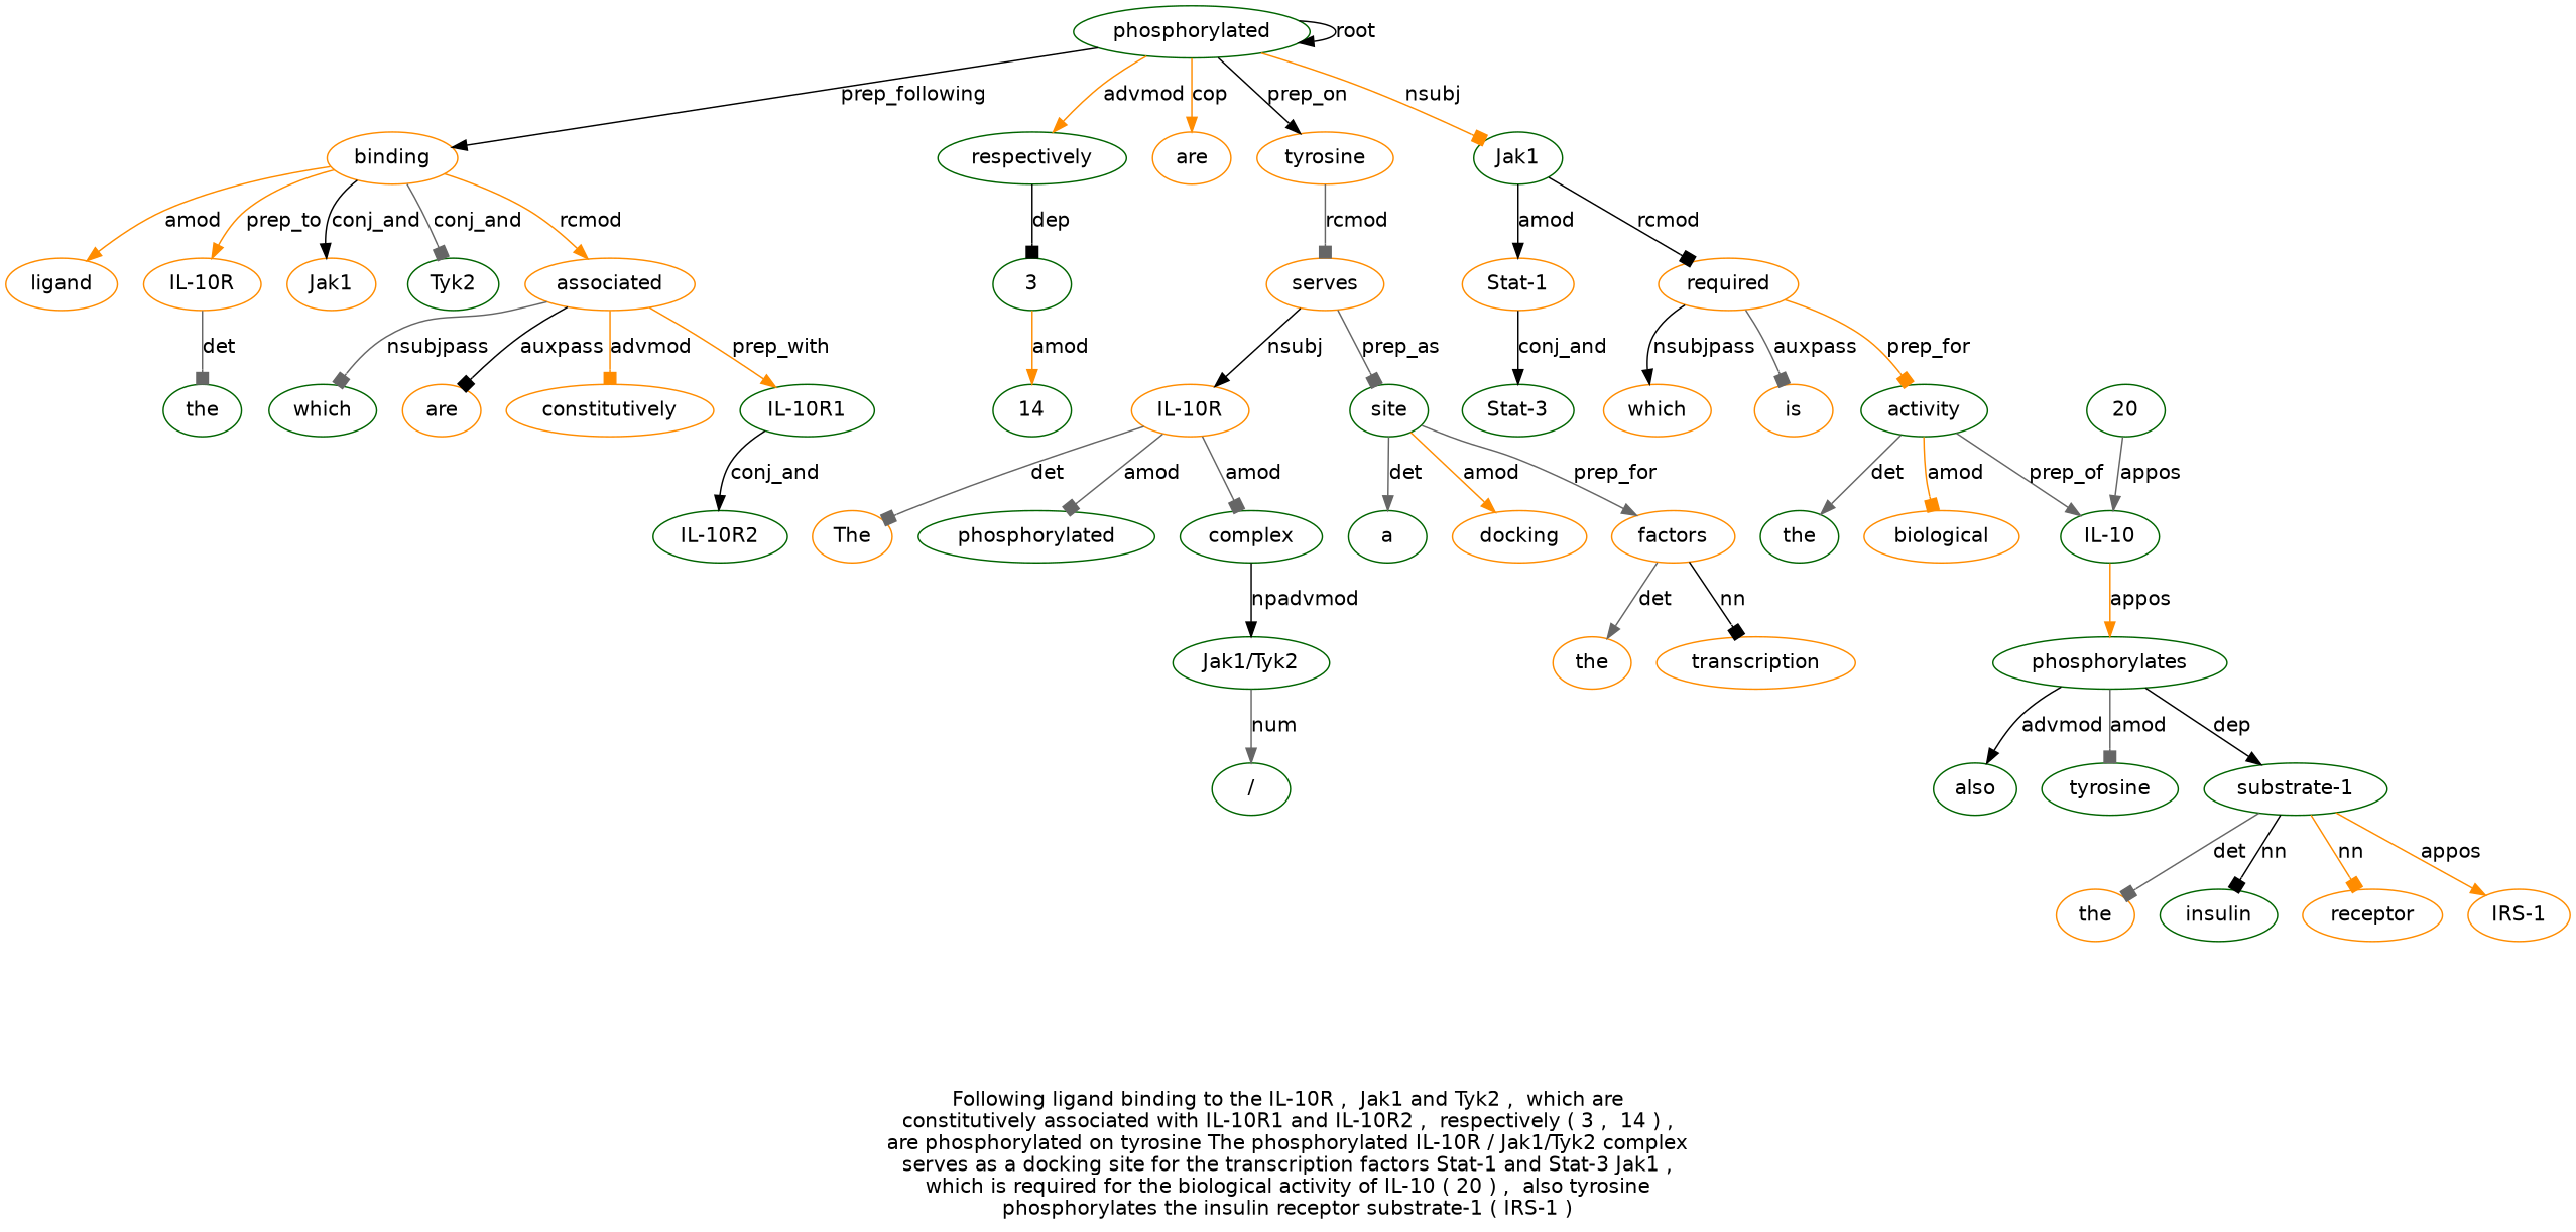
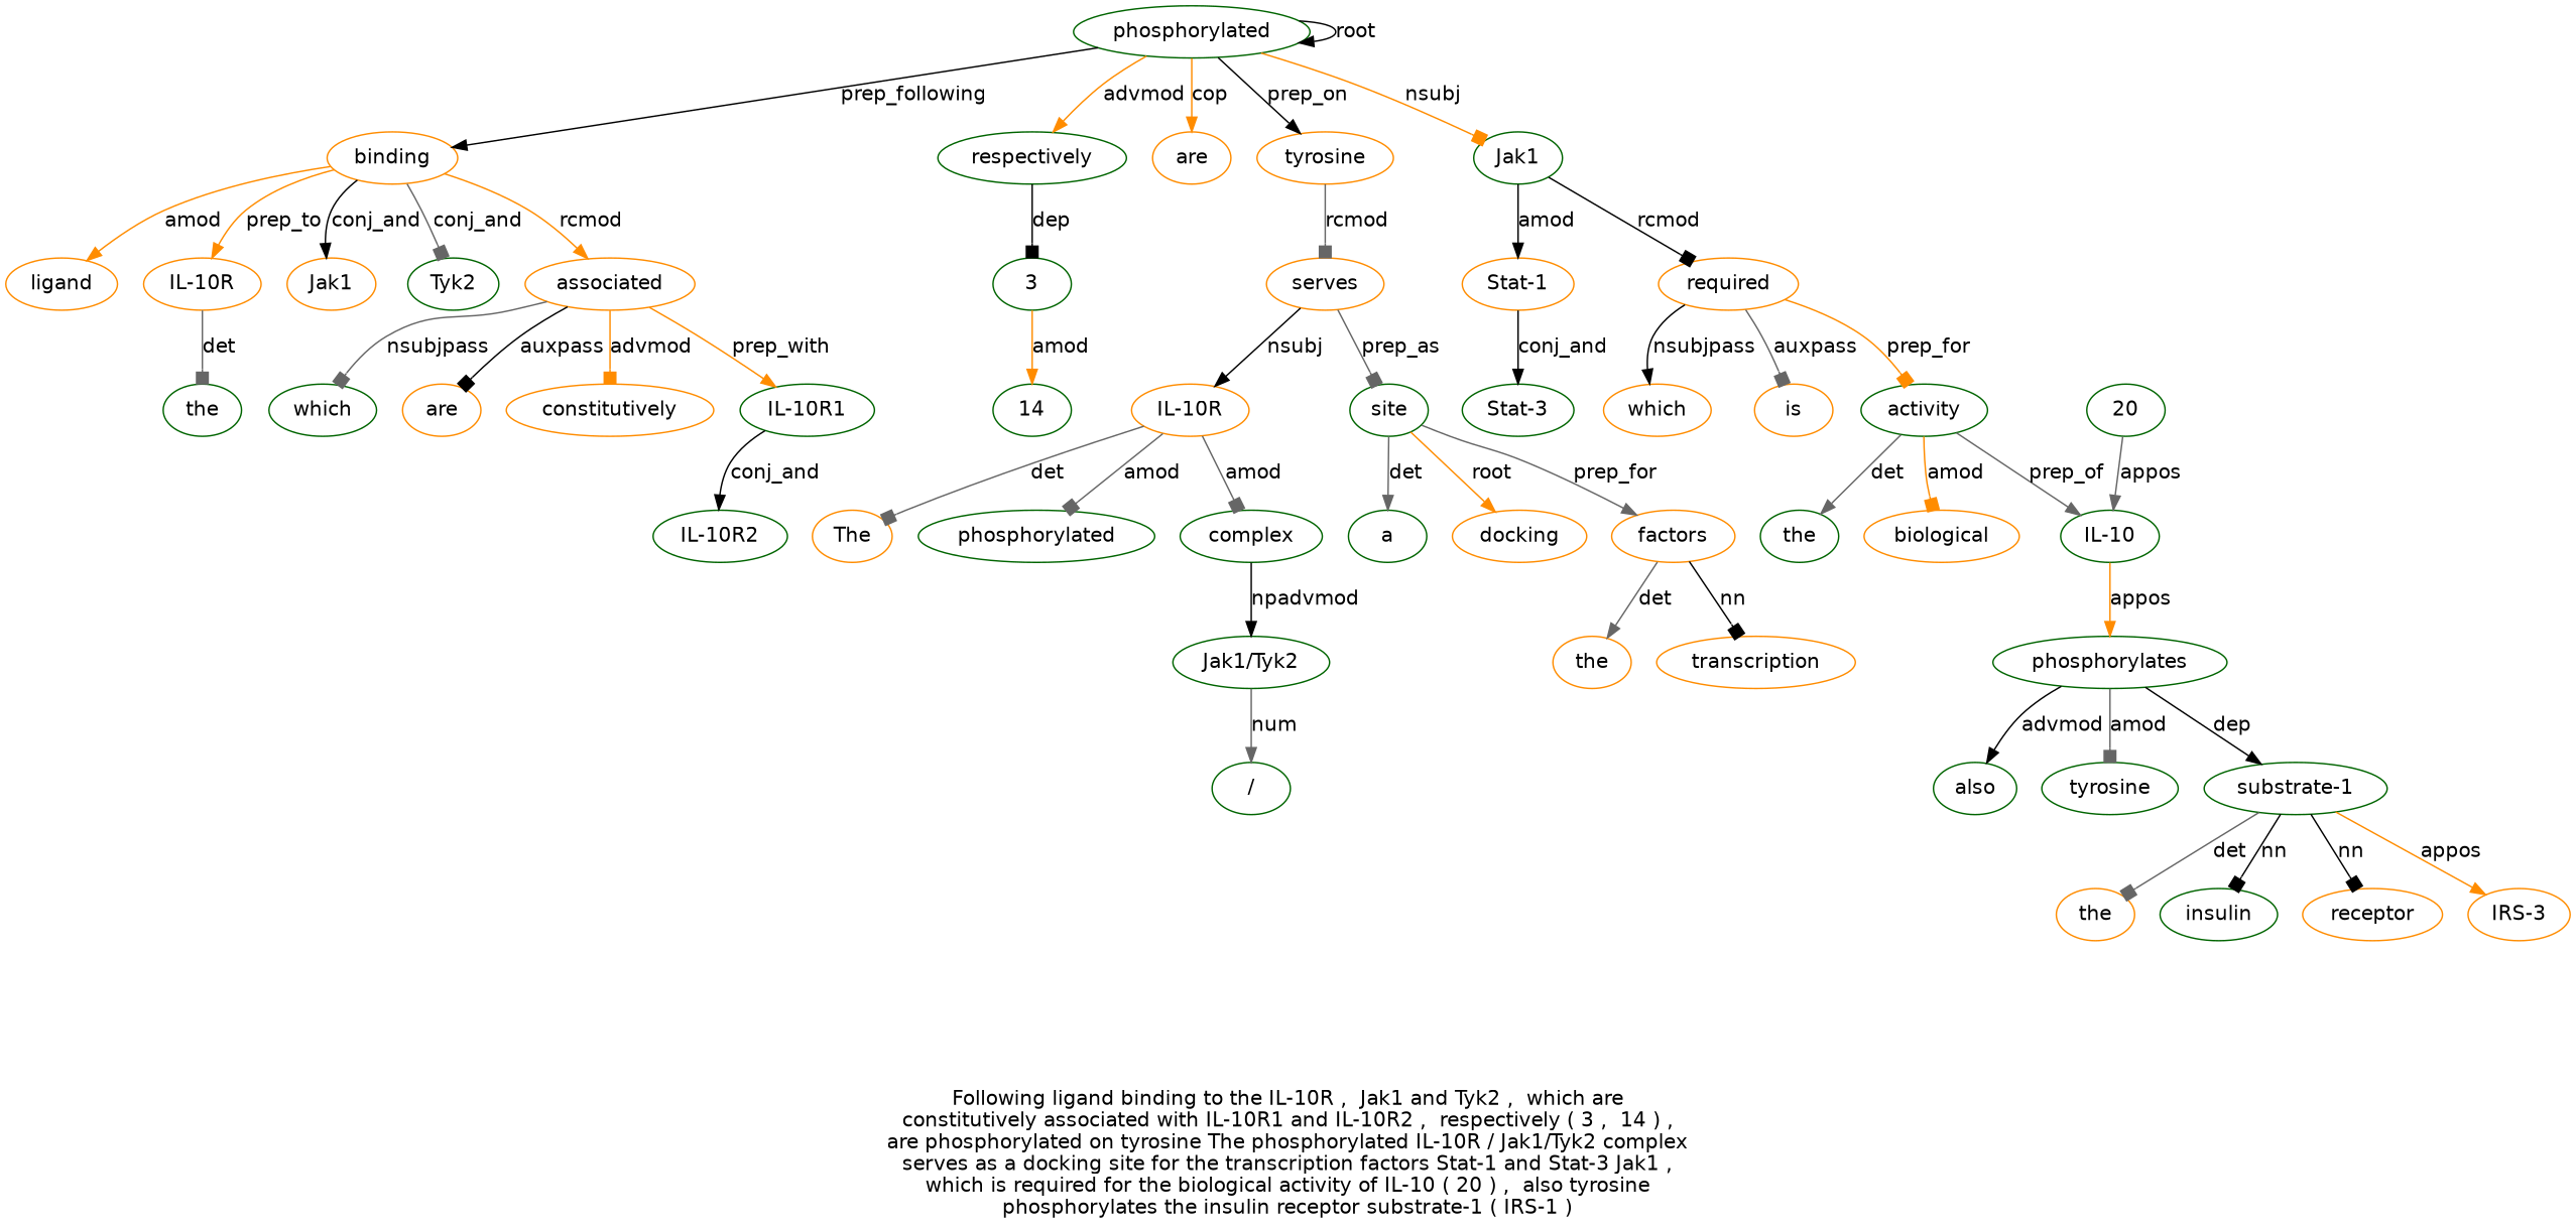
  digraph {
    fontname="DejaVu Sans"
    label="Following ligand binding to the IL-10R ,  Jak1 and Tyk2 ,  which are\nconstitutively associated with IL-10R1 and IL-10R2 ,  respectively ( 3 ,  14 ) ,\nare phosphorylated on tyrosine The phosphorylated IL-10R / Jak1/Tyk2 complex\nserves as a docking site for the transcription factors Stat-1 and Stat-3 Jak1 ,\nwhich is required for the biological activity of IL-10 ( 20 ) ,  also tyrosine\nphosphorylates the insulin receptor substrate-1 ( IRS-1 )"
    node [color=darkgreen fillcolor=white fontname="DejaVu Sans" style=filled]
    edge [arrowhead=normal color=black fontname="DejaVu Sans"]
    n1 [color=darkorange label=binding]
    n2 [color=darkorange label=ligand]
    n3 [color=darkorange label="IL-10R"]
    n4 [color=darkorange label=Jak1]
    n5 [label=Tyk2]
    n6 [color=darkorange label=associated]
    n7 [label=the]
    n8 [label=which]
    n9 [color=darkorange label=are]
    n10 [color=darkorange label=constitutively]
    n11 [label="IL-10R1"]
    n12 [label=phosphorylated]
    n13 [label=respectively]
    n14 [color=darkorange label=are]
    n15 [color=darkorange label=tyrosine]
    n16 [label=Jak1]
    n17 [label=3]
    n18 [color=darkorange label=serves]
    n19 [color=darkorange label="Stat-1"]
    n20 [color=darkorange label=required]
    n21 [label="IL-10R2"]
    n22 [label=14]
    n23 [color=darkorange label="IL-10R"]
    n24 [label=site]
    n25 [color=darkorange label=The]
    n26 [label=phosphorylated]
    n27 [label=complex]
    n28 [label="Jak1/Tyk2"]
    n29 [label=a]
    n30 [color=darkorange label=docking]
    n31 [color=darkorange label=factors]
    n32 [label="/"]
    n33 [color=darkorange label=the]
    n34 [color=darkorange label=transcription]
    n35 [label="Stat-3"]
    n36 [color=darkorange label=which]
    n37 [color=darkorange label=is]
    n38 [label=activity]
    n39 [label=the]
    n40 [color=darkorange label=biological]
    n41 [label="IL-10"]
    n42 [label=phosphorylates]
    n43 [label=20]
    n44 [label=also]
    n45 [label=tyrosine]
    n46 [label="substrate-1"]
    n47 [color=darkorange label=the]
    n48 [label=insulin]
    n49 [color=darkorange label=receptor]
-   n50 [color=darkorange label="IRS-1"]
+   n50 [color=darkorange label="IRS-3"]
    n1 -> n2 [color=darkorange label=amod]
    n1 -> n3 [color=darkorange label=prep_to]
    n1 -> n4 [label=conj_and]
    n1 -> n5 [arrowhead=box color=gray40 label=conj_and]
    n1 -> n6 [color=darkorange label=rcmod]
    n3 -> n7 [arrowhead=box color=gray40 label=det]
    n6 -> n8 [arrowhead=box color=gray40 label=nsubjpass]
    n6 -> n9 [arrowhead=box label=auxpass]
    n6 -> n10 [arrowhead=box color=darkorange label=advmod]
    n6 -> n11 [color=darkorange label=prep_with]
    n11 -> n21 [label=conj_and]
    n12 -> n1 [label=prep_following]
    n12 -> n12 [label=root]
    n12 -> n13 [color=darkorange label=advmod]
    n12 -> n14 [color=darkorange label=cop]
    n12 -> n15 [label=prep_on]
    n12 -> n16 [arrowhead=box color=darkorange label=nsubj]
    n13 -> n17 [arrowhead=box label=dep]
    n15 -> n18 [arrowhead=box color=gray40 label=rcmod]
    n16 -> n19 [label=amod]
    n16 -> n20 [arrowhead=box label=rcmod]
    n17 -> n22 [color=darkorange label=amod]
    n18 -> n23 [label=nsubj]
    n18 -> n24 [arrowhead=box color=gray40 label=prep_as]
    n19 -> n35 [label=conj_and]
    n20 -> n36 [label=nsubjpass]
    n20 -> n37 [arrowhead=box color=gray40 label=auxpass]
    n20 -> n38 [arrowhead=box color=darkorange label=prep_for]
    n23 -> n25 [arrowhead=box color=gray40 label=det]
    n23 -> n26 [arrowhead=box color=gray40 label=amod]
    n23 -> n27 [arrowhead=box color=gray40 label=amod]
    n24 -> n29 [color=gray40 label=det]
-   n24 -> n30 [color=darkorange label=amod]
+   n24 -> n30 [color=darkorange label=root]
    n24 -> n31 [color=gray40 label=prep_for]
    n27 -> n28 [label=npadvmod]
    n28 -> n32 [color=gray40 label=num]
    n31 -> n33 [color=gray40 label=det]
    n31 -> n34 [arrowhead=box label=nn]
    n38 -> n39 [color=gray40 label=det]
    n38 -> n40 [arrowhead=box color=darkorange label=amod]
    n38 -> n41 [color=gray40 label=prep_of]
    n41 -> n42 [color=darkorange label=appos]
    n42 -> n44 [label=advmod]
    n42 -> n45 [arrowhead=box color=gray40 label=amod]
    n42 -> n46 [label=dep]
    n43 -> n41 [color=gray40 label=appos]
    n46 -> n47 [arrowhead=box color=gray40 label=det]
    n46 -> n48 [arrowhead=box label=nn]
-   n46 -> n49 [arrowhead=box color=darkorange label=nn]
+   n46 -> n49 [arrowhead=box label=nn]
    n46 -> n50 [color=darkorange label=appos]
  }
